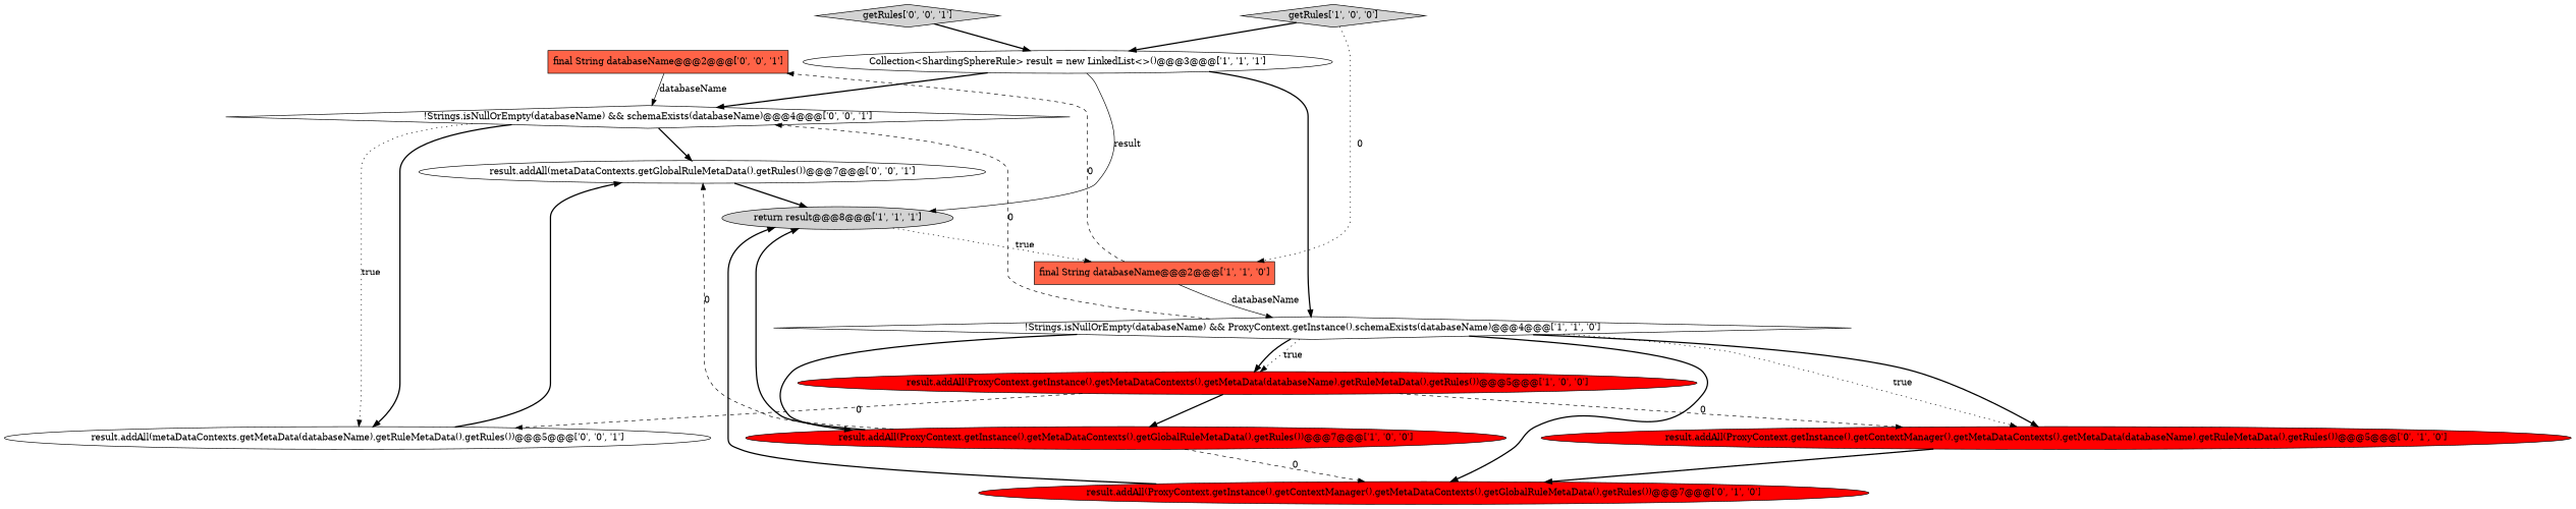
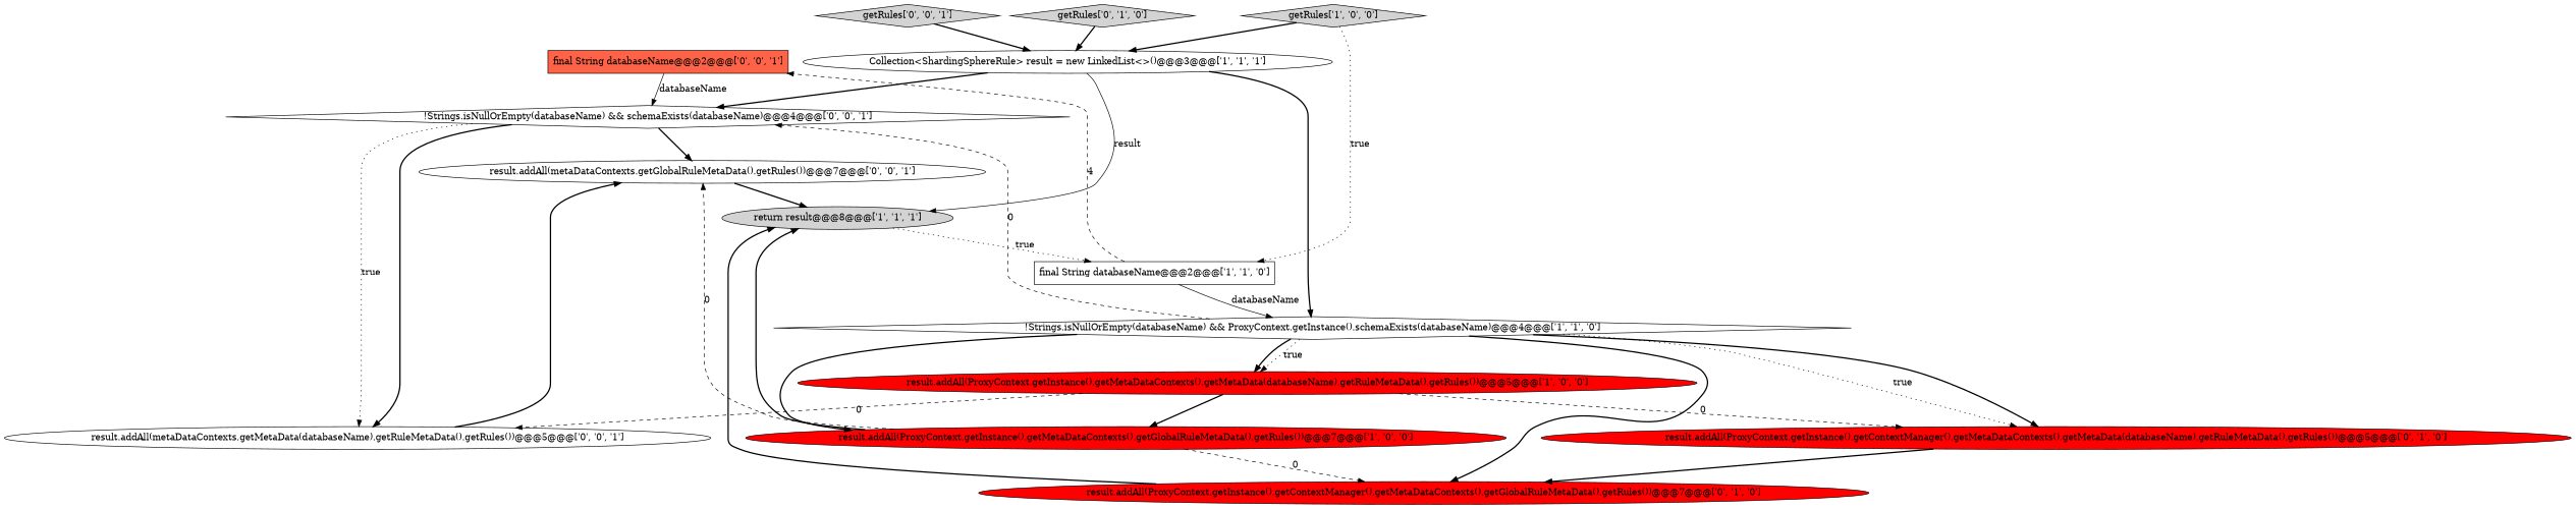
  digraph {
    node [fillcolor=white shape=ellipse style=filled]
    edge [style=bold]
    n1 [fillcolor=tomato label="final String databaseName@@@2@@@['0', '0', '1']" shape=box]
    n2 [label="!Strings.isNullOrEmpty(databaseName) && schemaExists(databaseName)@@@4@@@['0', '0', '1']" shape=diamond]
    n3 [label="result.addAll(metaDataContexts.getGlobalRuleMetaData().getRules())@@@7@@@['0', '0', '1']"]
    n4 [label="result.addAll(metaDataContexts.getMetaData(databaseName).getRuleMetaData().getRules())@@@5@@@['0', '0', '1']"]
-   n5 [fillcolor=tomato label="final String databaseName@@@2@@@['1', '1', '0']" shape=box]
+   n5 [label="final String databaseName@@@2@@@['1', '1', '0']" shape=box]
    n6 [label="!Strings.isNullOrEmpty(databaseName) && ProxyContext.getInstance().schemaExists(databaseName)@@@4@@@['1', '1', '0']" shape=diamond]
    n7 [fillcolor=red label="result.addAll(ProxyContext.getInstance().getContextManager().getMetaDataContexts().getGlobalRuleMetaData().getRules())@@@7@@@['0', '1', '0']"]
    n8 [fillcolor=red label="result.addAll(ProxyContext.getInstance().getMetaDataContexts().getGlobalRuleMetaData().getRules())@@@7@@@['1', '0', '0']"]
    n9 [fillcolor=red label="result.addAll(ProxyContext.getInstance().getMetaDataContexts().getMetaData(databaseName).getRuleMetaData().getRules())@@@5@@@['1', '0', '0']"]
    n10 [fillcolor=red label="result.addAll(ProxyContext.getInstance().getContextManager().getMetaDataContexts().getMetaData(databaseName).getRuleMetaData().getRules())@@@5@@@['0', '1', '0']"]
    n11 [fillcolor=lightgray label="return result@@@8@@@['1', '1', '1']"]
    n12 [fillcolor=lightgray label="getRules['0', '0', '1']" shape=diamond]
    n13 [label="Collection<ShardingSphereRule> result = new LinkedList<>()@@@3@@@['1', '1', '1']"]
    n14 [fillcolor=lightgray label="getRules['1', '0', '0']" shape=diamond]
+   n15 [fillcolor=lightgray label="getRules['0', '1', '0']" shape=diamond]
    n1 -> n2 [label=databaseName style=solid]
    n2 -> n3
    n2 -> n4 [label=true style=dotted]
    n2 -> n4
    n3 -> n11
    n4 -> n3
-   n5 -> n1 [label=0 style=dashed]
+   n5 -> n1 [label=4 style=dashed]
    n5 -> n6 [label=databaseName style=solid]
    n6 -> n2 [label=0 style=dashed]
    n6 -> n7
    n6 -> n8
    n6 -> n9 [label=true style=dotted]
    n6 -> n9
    n6 -> n10 [label=true style=dotted]
    n6 -> n10
    n7 -> n11
    n8 -> n3 [label=0 style=dashed]
    n8 -> n7 [label=0 style=dashed]
    n8 -> n11
    n9 -> n4 [label=0 style=dashed]
    n9 -> n8
    n9 -> n10 [label=0 style=dashed]
    n10 -> n7
    n11 -> n5 [label=true style=dotted]
    n12 -> n13
    n13 -> n2
    n13 -> n6
    n13 -> n11 [label=result style=solid]
-   n14 -> n5 [label=0 style=dotted]
+   n14 -> n5 [label=true style=dotted]
    n14 -> n13
+   n15 -> n13
  }
